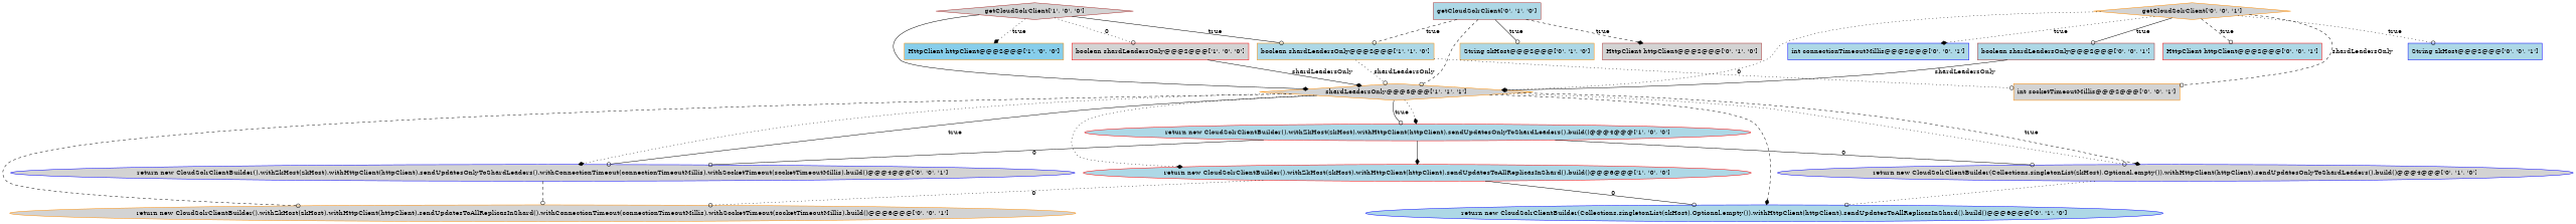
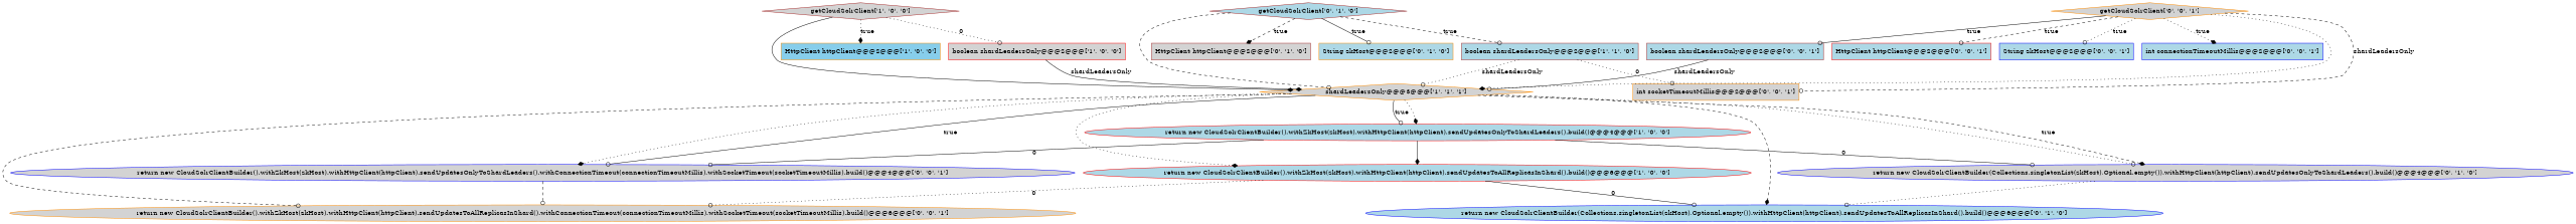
  digraph {
    node [color=darkorange fillcolor=lightblue shape=box style=filled]
    edge [arrowhead=odot style=dotted]
    n1 [color=red fillcolor=lightgrey label="boolean shardLeadersOnly@@@2@@@['1', '0', '0']"]
    n2 [fillcolor=lightgrey label="shardLeadersOnly@@@3@@@['1', '1', '1']" shape=diamond]
    n3 [fillcolor=lightgrey label="return new CloudSolrClientBuilder().withZkHost(zkHost).withHttpClient(httpClient).sendUpdatesToAllReplicasInShard().withConnectionTimeout(connectionTimeoutMillis).withSocketTimeout(socketTimeoutMillis).build()@@@6@@@['0', '0', '1']" shape=ellipse]
    n4 [color=blue fillcolor=lightgrey label="return new CloudSolrClientBuilder(Collections.singletonList(zkHost),Optional.empty()).withHttpClient(httpClient).sendUpdatesOnlyToShardLeaders().build()@@@4@@@['0', '1', '0']" shape=ellipse]
    n5 [color=blue label="return new CloudSolrClientBuilder(Collections.singletonList(zkHost),Optional.empty()).withHttpClient(httpClient).sendUpdatesToAllReplicasInShard().build()@@@6@@@['0', '1', '0']" shape=ellipse]
    n6 [color=blue fillcolor=lightgrey label="return new CloudSolrClientBuilder().withZkHost(zkHost).withHttpClient(httpClient).sendUpdatesOnlyToShardLeaders().withConnectionTimeout(connectionTimeoutMillis).withSocketTimeout(socketTimeoutMillis).build()@@@4@@@['0', '0', '1']" shape=ellipse]
    n7 [color=red label="return new CloudSolrClientBuilder().withZkHost(zkHost).withHttpClient(httpClient).sendUpdatesToAllReplicasInShard().build()@@@6@@@['1', '0', '0']" shape=ellipse]
    n8 [color=red label="return new CloudSolrClientBuilder().withZkHost(zkHost).withHttpClient(httpClient).sendUpdatesOnlyToShardLeaders().build()@@@4@@@['1', '0', '0']" shape=ellipse]
    n9 [fillcolor=lightgrey label="int socketTimeoutMillis@@@2@@@['0', '0', '1']"]
-   n10 [color=brown label="getCloudSolrClient['0', '1', '0']"]
+   n10 [color=brown label="getCloudSolrClient['0', '1', '0']" shape=diamond]
    n11 [label="String zkHost@@@2@@@['0', '1', '0']"]
    n12 [color=brown fillcolor=lightgrey label="HttpClient httpClient@@@2@@@['0', '1', '0']"]
-   n13 [label="boolean shardLeadersOnly@@@2@@@['1', '1', '0']"]
+   n13 [color=brown label="boolean shardLeadersOnly@@@2@@@['1', '1', '0']"]
    n14 [color=brown fillcolor=lightgrey label="getCloudSolrClient['1', '0', '0']" shape=diamond]
    n15 [fillcolor=skyblue label="HttpClient httpClient@@@2@@@['1', '0', '0']"]
    n16 [fillcolor=lightgrey label="getCloudSolrClient['0', '0', '1']" shape=diamond]
    n17 [color=brown label="boolean shardLeadersOnly@@@2@@@['0', '0', '1']"]
    n18 [color=red label="HttpClient httpClient@@@2@@@['0', '0', '1']"]
    n19 [color=blue label="String zkHost@@@2@@@['0', '0', '1']"]
    n20 [color=blue label="int connectionTimeoutMillis@@@2@@@['0', '0', '1']"]
    n1 -> n2 [arrowhead=diamond label=shardLeadersOnly style=solid]
    n2 -> n3 [style=dashed]
    n2 -> n4
    n2 -> n4 [arrowhead=diamond label=true style=dashed]
    n2 -> n5 [arrowhead=diamond style=dashed]
    n2 -> n6 [label=true style=solid]
    n2 -> n6 [arrowhead=diamond]
    n2 -> n7 [arrowhead=diamond]
    n2 -> n8 [arrowhead=diamond]
    n2 -> n8 [label=true style=solid]
    n4 -> n5
    n6 -> n3 [style=dashed]
    n7 -> n3 [label=0]
    n7 -> n5 [label=0 style=solid]
    n8 -> n4 [label=0 style=solid]
    n8 -> n6 [label=0 style=solid]
    n8 -> n7 [arrowhead=diamond style=solid]
    n10 -> n2 [style=dashed]
    n10 -> n11 [label=true style=solid]
    n10 -> n12 [arrowhead=diamond label=true style=dashed]
    n10 -> n13 [label=true style=dashed]
    n13 -> n2 [label=shardLeadersOnly]
    n13 -> n9 [label=0]
    n14 -> n1 [label=0]
    n14 -> n2 [arrowhead=diamond style=solid]
-   n14 -> n13 [label=true style=solid]
    n14 -> n15 [arrowhead=diamond label=true]
    n16 -> n2 [arrowhead=diamond]
    n16 -> n9 [label=shardLeadersOnly style=dashed]
    n16 -> n17 [label=true style=solid]
    n16 -> n18 [label=true style=dashed]
    n16 -> n19 [label=true]
    n16 -> n20 [arrowhead=diamond label=true]
    n17 -> n2 [label=shardLeadersOnly style=solid]
  }
